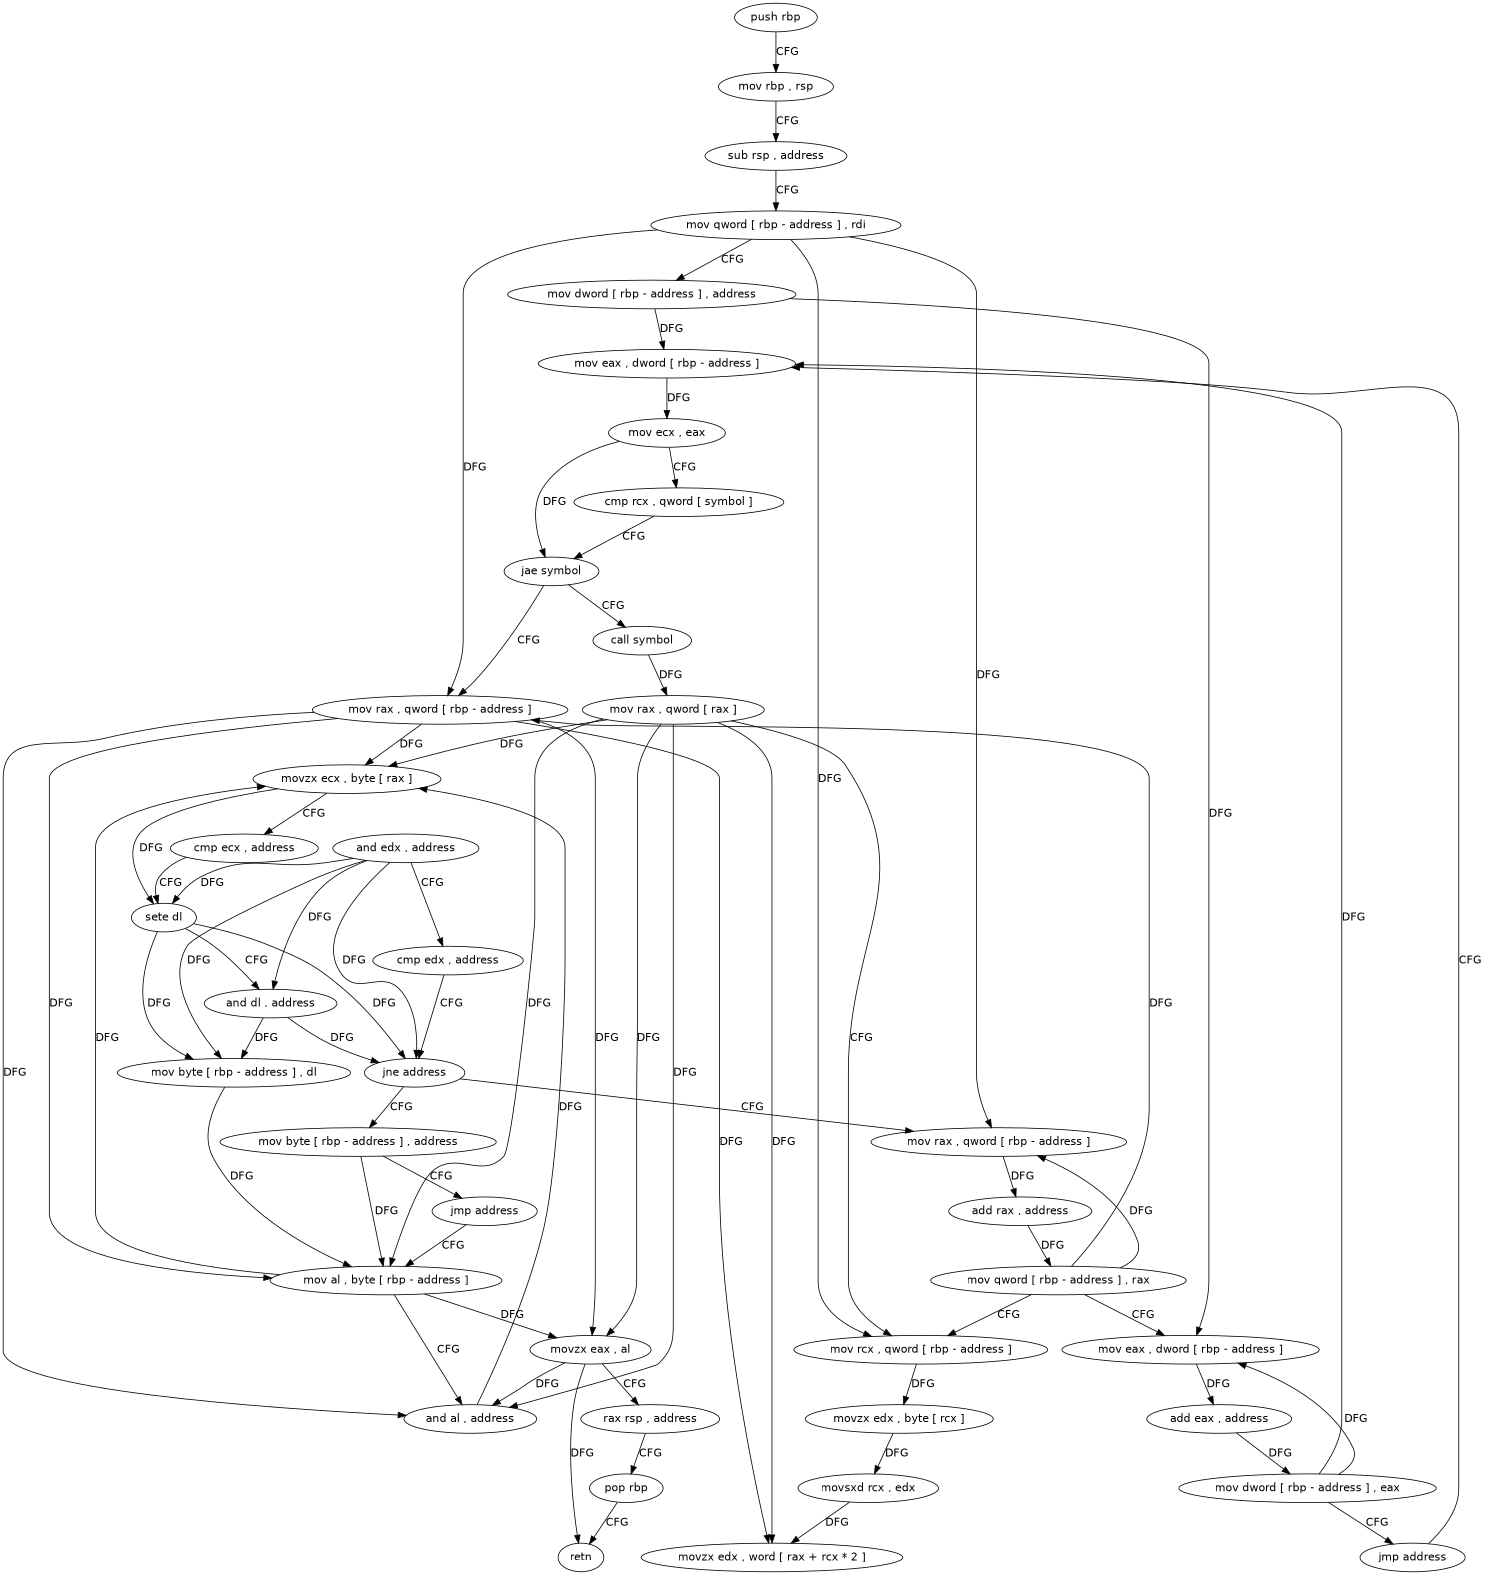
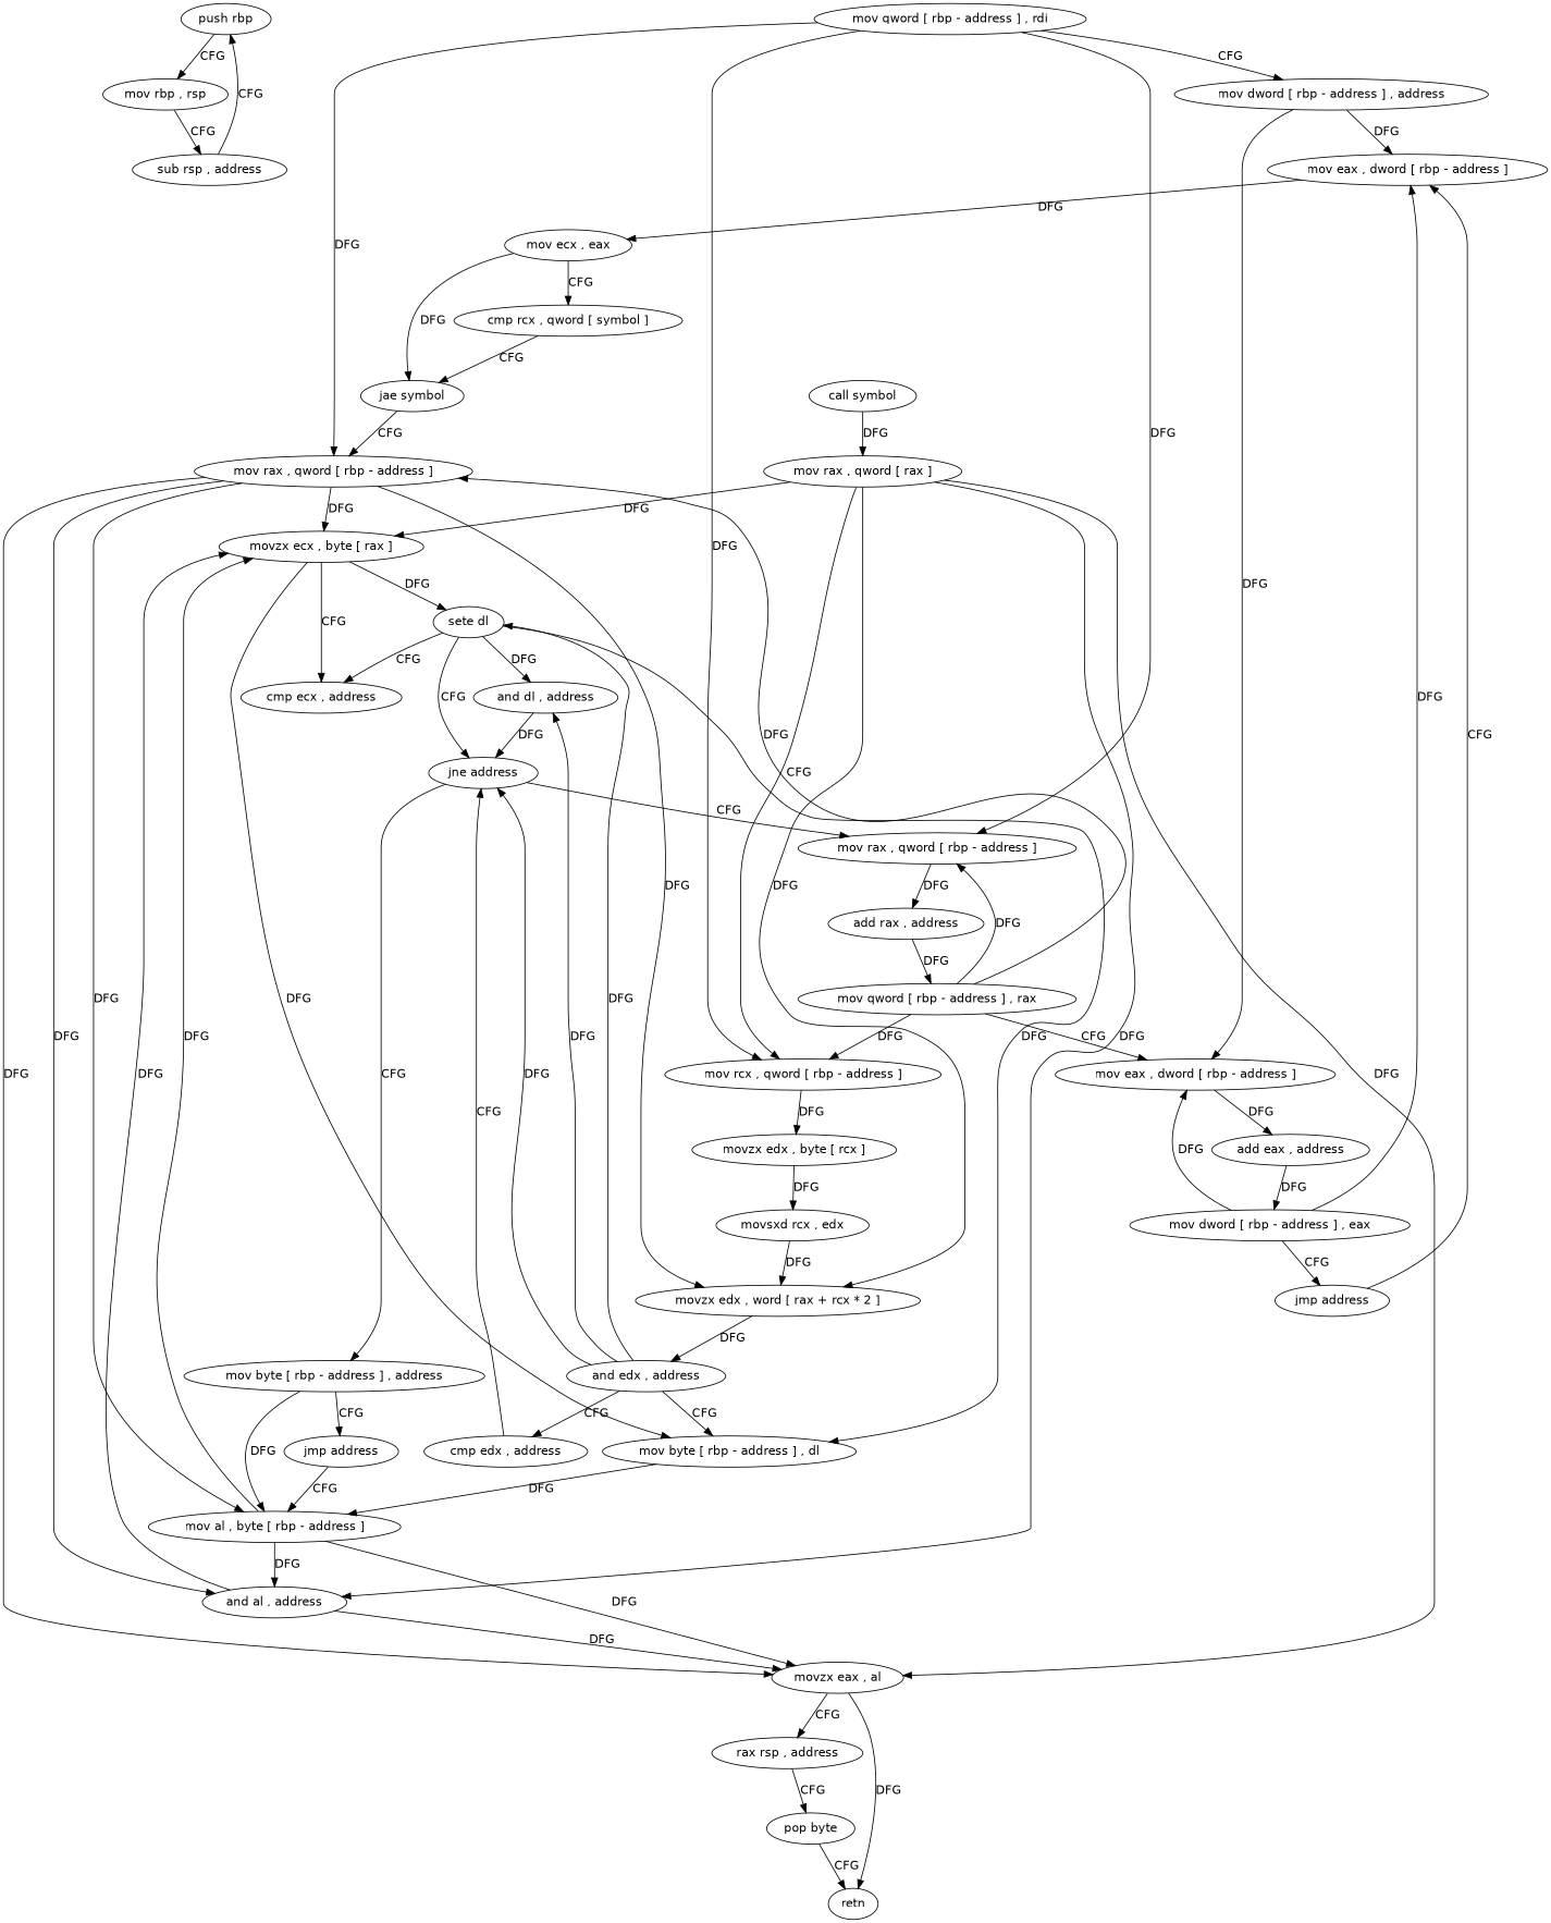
  digraph {
    fontname="DejaVu Sans"
    node [fontname="DejaVu Sans"]
    edge [fontname="DejaVu Sans"]
    n1 [label="push rbp"]
    n2 [label="mov rbp , rsp"]
    n3 [label="sub rsp , address"]
    n4 [label="mov qword [ rbp - address ] , rdi"]
    n5 [label="mov dword [ rbp - address ] , address"]
    n6 [label="mov rax , qword [ rbp - address ]"]
    n7 [label="mov rcx , qword [ rbp - address ]"]
    n8 [label="mov rax , qword [ rbp - address ]"]
    n9 [label="mov eax , dword [ rbp - address ]"]
    n10 [label="mov eax , dword [ rbp - address ]"]
    n11 [label="movzx ecx , byte [ rax ]"]
    n12 [label="mov al , byte [ rbp - address ]"]
    n13 [label="movzx edx , word [ rax + rcx * 2 ]"]
    n14 [label="and al , address"]
    n15 [label="movzx eax , al"]
    n16 [label="movzx edx , byte [ rcx ]"]
    n17 [label="add rax , address"]
    n18 [label="mov ecx , eax"]
    n19 [label="add eax , address"]
    n20 [label="cmp rcx , qword [ symbol ]"]
    n21 [label="jae symbol"]
    n22 [label="cmp ecx , address"]
    n23 [label="sete dl"]
    n24 [label="and edx , address"]
    n25 [label="rax rsp , address"]
    n26 [label=retn]
    n27 [label="and dl , address"]
    n28 [label="mov byte [ rbp - address ] , dl"]
    n29 [label="jne address"]
    n30 [label="mov byte [ rbp - address ] , address"]
    n31 [label="call symbol"]
    n32 [label="mov rax , qword [ rax ]"]
    n33 [label="movsxd rcx , edx"]
    n34 [label="cmp edx , address"]
    n35 [label="jmp address"]
    n36 [label="mov qword [ rbp - address ] , rax"]
    n37 [label="mov dword [ rbp - address ] , eax"]
    n38 [label="jmp address"]
-   n39 [label="pop rbp"]
+   n39 [label="pop byte"]
    n1 -> n2 [label=CFG]
    n2 -> n3 [label=CFG]
-   n3 -> n4 [label=CFG]
+   n3 -> n1 [label=CFG]
    n4 -> n5 [label=CFG]
    n4 -> n6 [label=DFG]
    n4 -> n7 [label=DFG]
    n4 -> n8 [label=DFG]
    n5 -> n9 [label=DFG]
    n5 -> n10 [label=DFG]
    n6 -> n11 [label=DFG]
    n6 -> n12 [label=DFG]
    n6 -> n13 [label=DFG]
    n6 -> n14 [label=DFG]
    n6 -> n15 [label=DFG]
    n7 -> n16 [label=DFG]
    n8 -> n17 [label=DFG]
    n9 -> n18 [label=DFG]
    n10 -> n19 [label=DFG]
    n11 -> n22 [label=CFG]
    n11 -> n23 [label=DFG]
    n12 -> n11 [label=DFG]
-   n12 -> n14 [label=CFG]
+   n12 -> n14 [label=DFG]
    n12 -> n15 [label=DFG]
+   n13 -> n24 [label=DFG]
    n14 -> n11 [label=DFG]
-   n15 -> n14 [label=DFG]
+   n14 -> n15 [label=DFG]
    n15 -> n25 [label=CFG]
    n15 -> n26 [label=DFG]
    n16 -> n33 [label=DFG]
    n17 -> n36 [label=DFG]
    n18 -> n20 [label=CFG]
    n18 -> n21 [label=DFG]
    n19 -> n37 [label=DFG]
    n20 -> n21 [label=CFG]
    n21 -> n6 [label=CFG]
-   n21 -> n31 [label=CFG]
-   n22 -> n23 [label=CFG]
-   n23 -> n27 [label=CFG]
+   n23 -> n22 [label=CFG]
+   n23 -> n27 [label=DFG]
    n23 -> n28 [label=DFG]
-   n23 -> n29 [label=DFG]
+   n23 -> n29 [label=CFG]
    n24 -> n23 [label=DFG]
    n24 -> n27 [label=DFG]
-   n24 -> n28 [label=DFG]
+   n24 -> n28 [label=CFG]
    n24 -> n29 [label=DFG]
    n24 -> n34 [label=CFG]
    n25 -> n39 [label=CFG]
-   n27 -> n28 [label=DFG]
+   n11 -> n28 [label=DFG]
    n27 -> n29 [label=DFG]
    n28 -> n12 [label=DFG]
    n29 -> n8 [label=CFG]
    n29 -> n30 [label=CFG]
    n30 -> n12 [label=DFG]
    n30 -> n35 [label=CFG]
    n31 -> n32 [label=DFG]
    n32 -> n7 [label=CFG]
    n32 -> n11 [label=DFG]
-   n32 -> n12 [label=DFG]
    n32 -> n13 [label=DFG]
    n32 -> n14 [label=DFG]
    n32 -> n15 [label=DFG]
    n33 -> n13 [label=DFG]
    n34 -> n29 [label=CFG]
    n35 -> n12 [label=CFG]
    n36 -> n6 [label=DFG]
-   n36 -> n7 [label=CFG]
+   n36 -> n7 [label=DFG]
    n36 -> n8 [label=DFG]
    n36 -> n10 [label=CFG]
    n37 -> n9 [label=DFG]
    n37 -> n10 [label=DFG]
    n37 -> n38 [label=CFG]
    n38 -> n9 [label=CFG]
    n39 -> n26 [label=CFG]
  }
